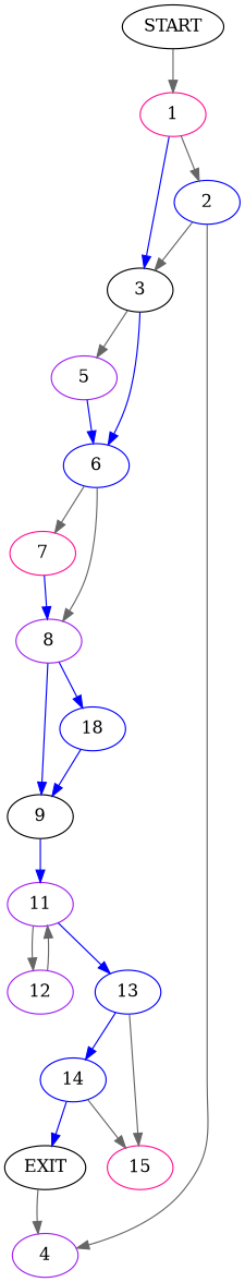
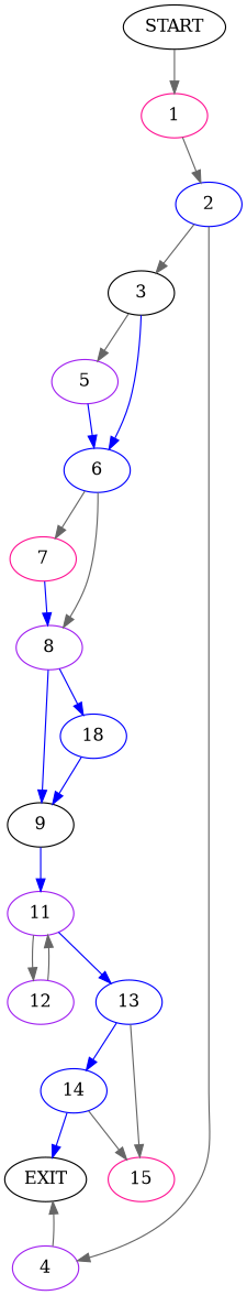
  digraph {
    node [color=blue]
    edge [color=gray40]
    n1 [color=black label=START]
    1 [color=deeppink]
    2
    3 [color=black]
    n5 [color=black label=EXIT]
    4 [color=purple]
    5 [color=purple]
    6
    7 [color=deeppink]
    8 [color=purple]
    9 [color=black]
    n12 [label=18]
    11 [color=purple]
    12 [color=purple]
    13
    14
    15 [color=deeppink]
    n1 -> 1
    1 -> 2
-   1 -> 3 [color=blue]
    2 -> 3
    2 -> 4
    3 -> 5
    3 -> 6 [color=blue]
-   n5 -> 4
+   4 -> n5
    5 -> 6 [color=blue]
    6 -> 7
    6 -> 8
    7 -> 8 [color=blue]
    8 -> 9 [color=blue]
    8 -> n12 [color=blue]
    9 -> 11 [color=blue]
    n12 -> 9 [color=blue]
    11 -> 12
    11 -> 13 [color=blue]
    12 -> 11
    13 -> 14 [color=blue]
    13 -> 15
    14 -> n5 [color=blue]
    14 -> 15
  }
